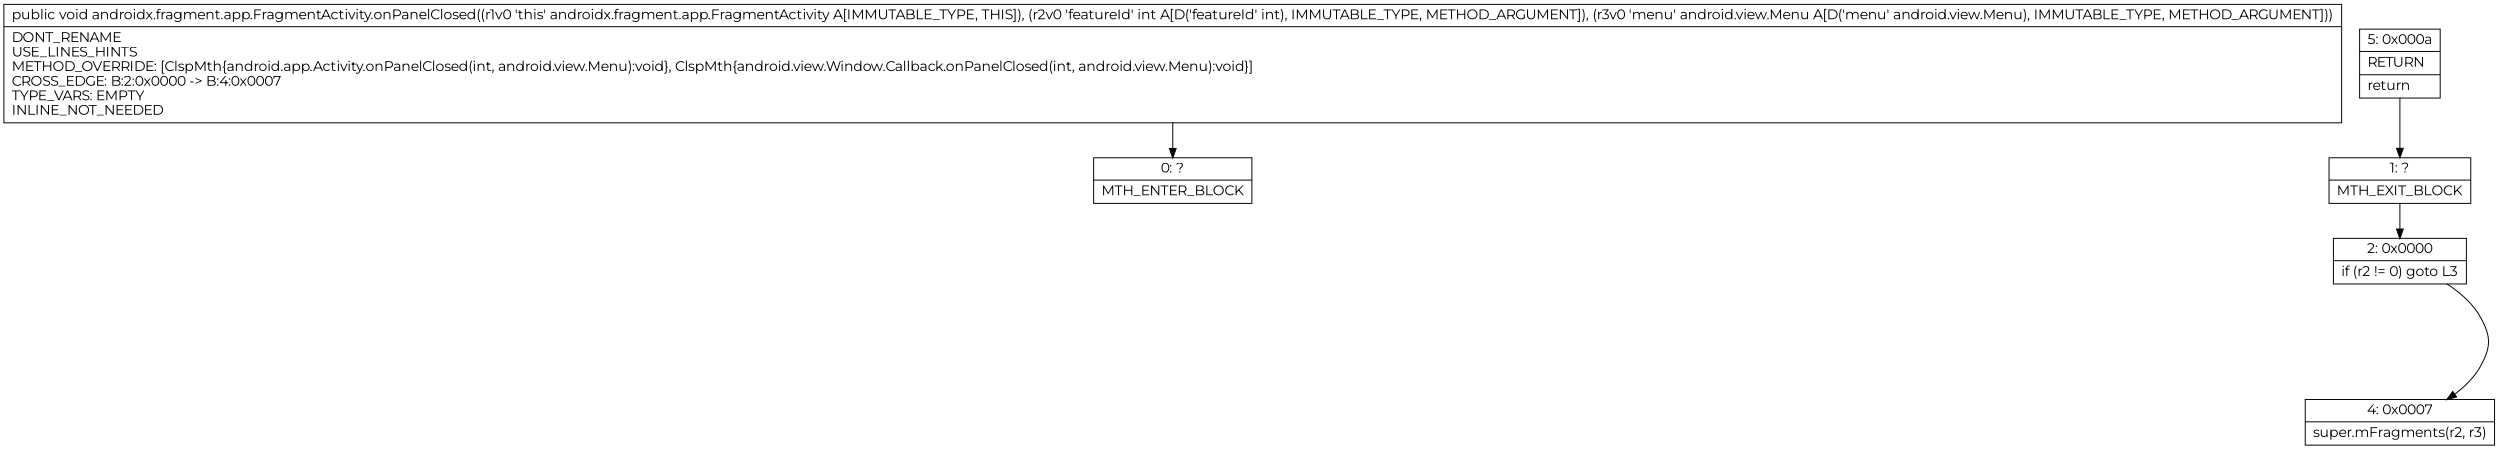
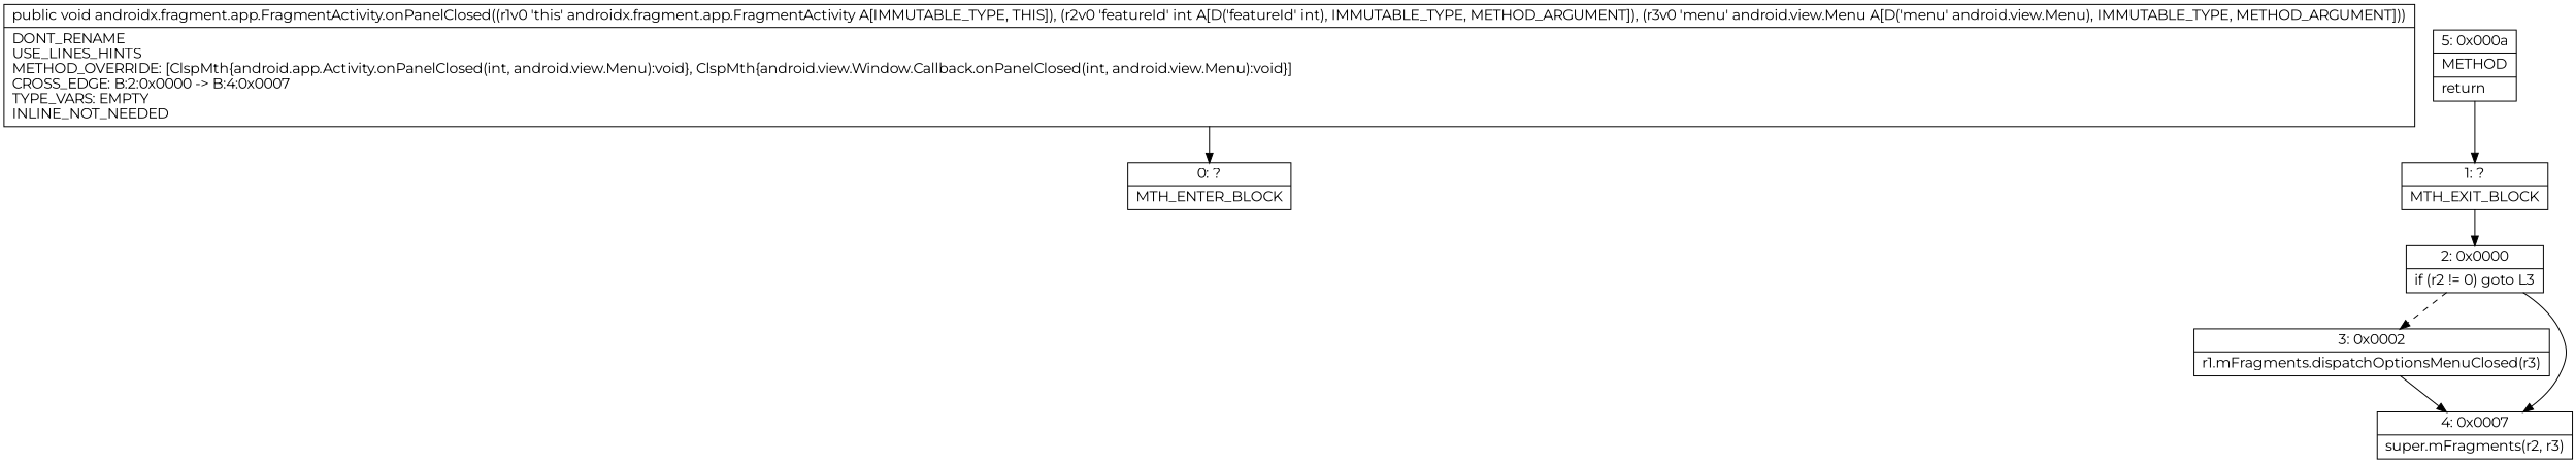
  digraph {
    fontname=Montserrat
    node [fontname=Montserrat shape=record]
    edge [fontname=Montserrat]
    n1 [label="{0\:\ ?|MTH_ENTER_BLOCK\l}"]
    n2 [label="{2\:\ 0x0000|if (r2 != 0) goto L3\l}"]
+   n3 [label="{3\:\ 0x0002|r1.mFragments.dispatchOptionsMenuClosed(r3)\l}"]
    n4 [label="{4\:\ 0x0007|super.mFragments(r2, r3)\l}"]
-   n5 [label="{5\:\ 0x000a|RETURN\l|return\l}"]
+   n5 [label="{5\:\ 0x000a|METHOD\l|return\l}"]
    n6 [label="{1\:\ ?|MTH_EXIT_BLOCK\l}"]
    n7 [label="{public void androidx.fragment.app.FragmentActivity.onPanelClosed((r1v0 'this' androidx.fragment.app.FragmentActivity A[IMMUTABLE_TYPE, THIS]), (r2v0 'featureId' int A[D('featureId' int), IMMUTABLE_TYPE, METHOD_ARGUMENT]), (r3v0 'menu' android.view.Menu A[D('menu' android.view.Menu), IMMUTABLE_TYPE, METHOD_ARGUMENT]))  | DONT_RENAME\lUSE_LINES_HINTS\lMETHOD_OVERRIDE: [ClspMth\{android.app.Activity.onPanelClosed(int, android.view.Menu):void\}, ClspMth\{android.view.Window.Callback.onPanelClosed(int, android.view.Menu):void\}]\lCROSS_EDGE: B:2:0x0000 \-\> B:4:0x0007\lTYPE_VARS: EMPTY\lINLINE_NOT_NEEDED\l}"]
+   n2 -> n3 [style=dashed]
    n2 -> n4
+   n3 -> n4
    n5 -> n6
    n6 -> n2
    n7 -> n1
  }
